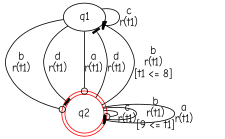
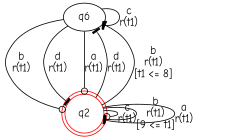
  digraph {
    fontname="Comic Neue"
    node [fontname="Comic Neue"]
    edge [arrowhead=tee fontname="Comic Neue"]
-   n1 [label=q1 color=black]
+   n1 [label=q6 color=black]
    n2 [label=q2 shape=doublecircle color=red]
    n1 -> n1 [label="c\nr(t1)\n"]
    n1 -> n2 [label="b\nr(t1)\n" arrowhead=odot]
    n1 -> n2 [label="d\nr(t1)\n"]
    n1 -> n2 [label="a\nr(t1)\n" arrowhead=odot]
    n2 -> n1 [label="d\nr(t1)\n"]
    n2 -> n1 [label="b\nr(t1)\n[t1 <= 8]"]
    n2 -> n2 [label="c\nr(t1)\n" arrowhead=odot]
    n2 -> n2 [label="b\nr(t1)\n[9 <= t1]"]
    n2 -> n2 [label="a\nr(t1)\n"]
  }
